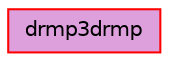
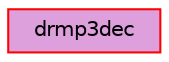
  digraph {
    rankdir=LR
-   n1 [color=red fillcolor=plum fontname=Helvetica fontsize=10 height=0.2 label=drmp3drmp shape=record style=filled width=0.4]
+   n1 [color=red fillcolor=plum fontname=Helvetica fontsize=10 height=0.2 label=drmp3dec shape=record style=filled width=0.4]
  }
